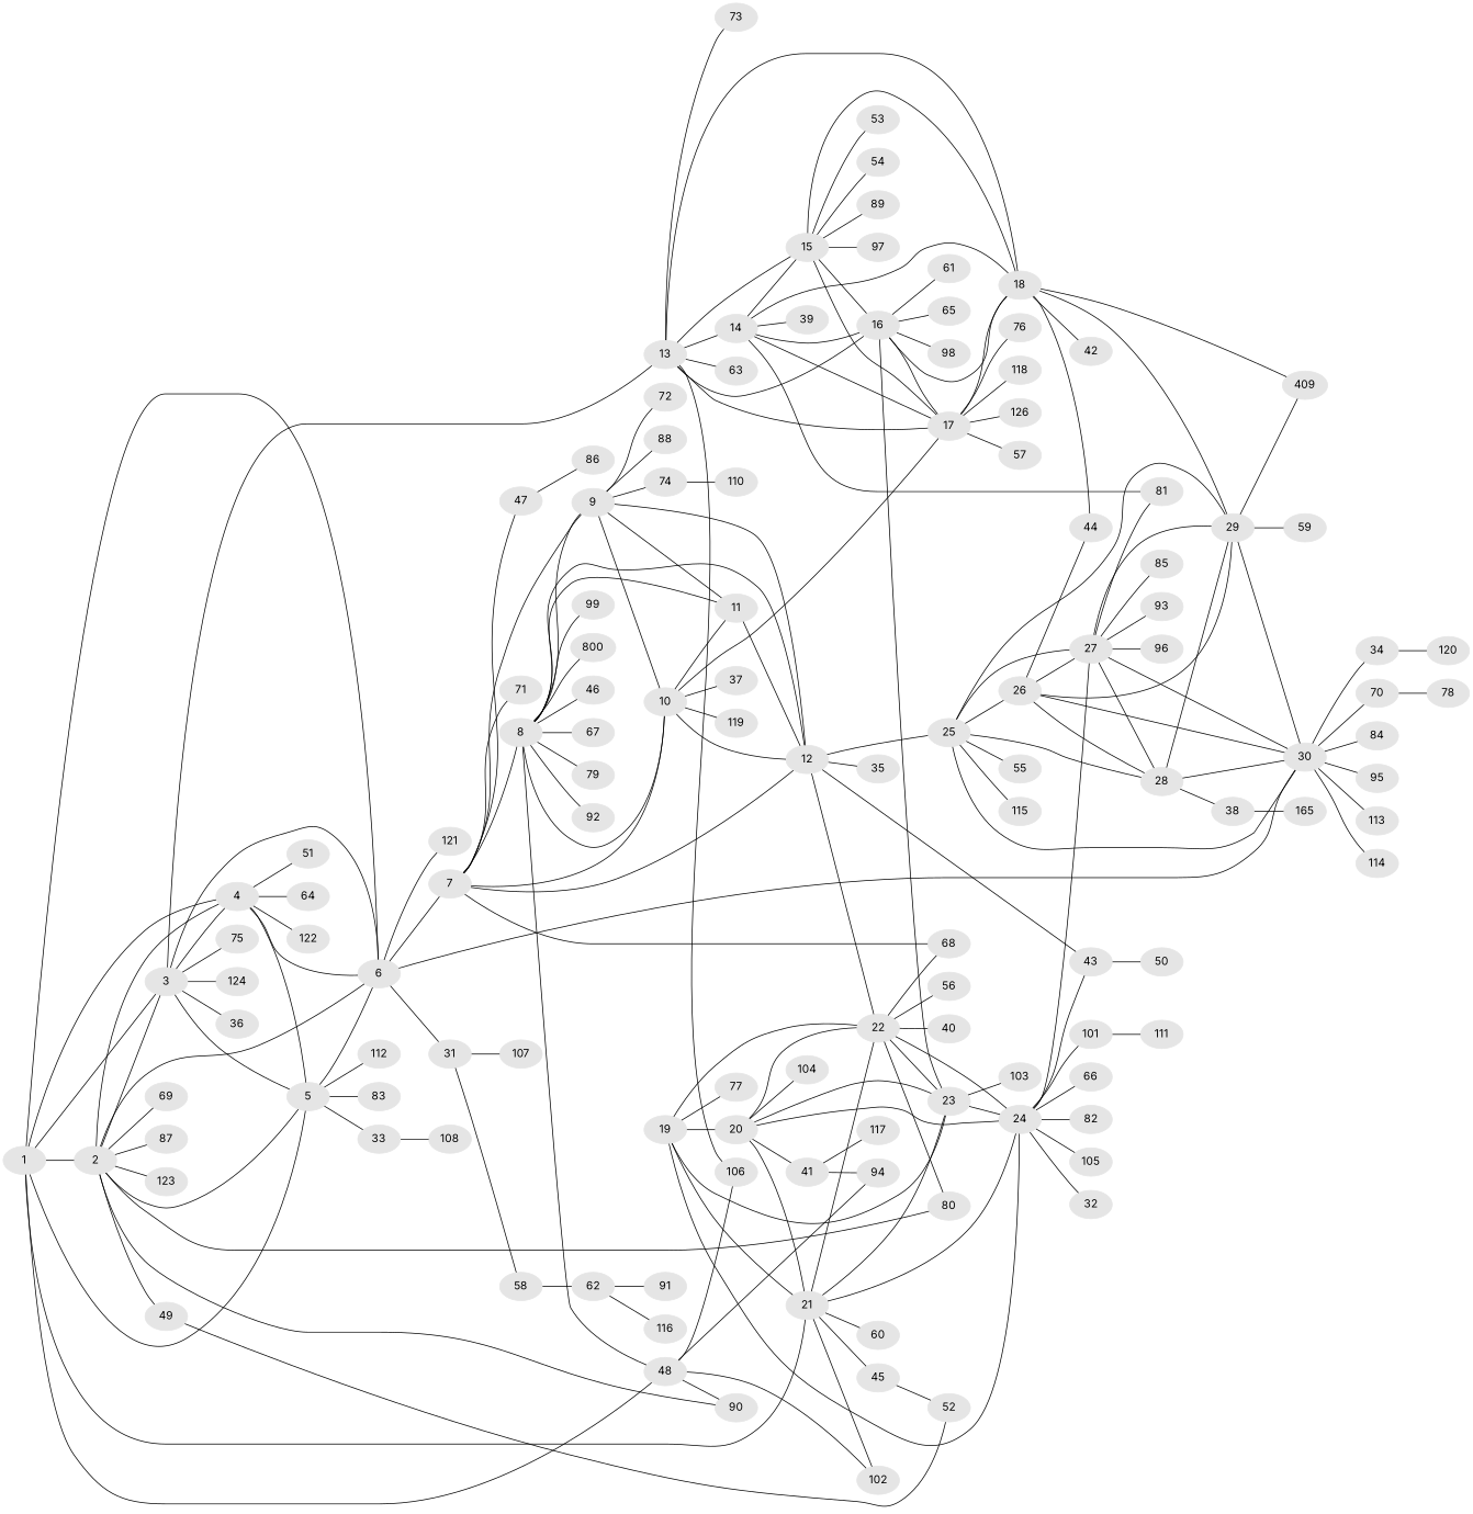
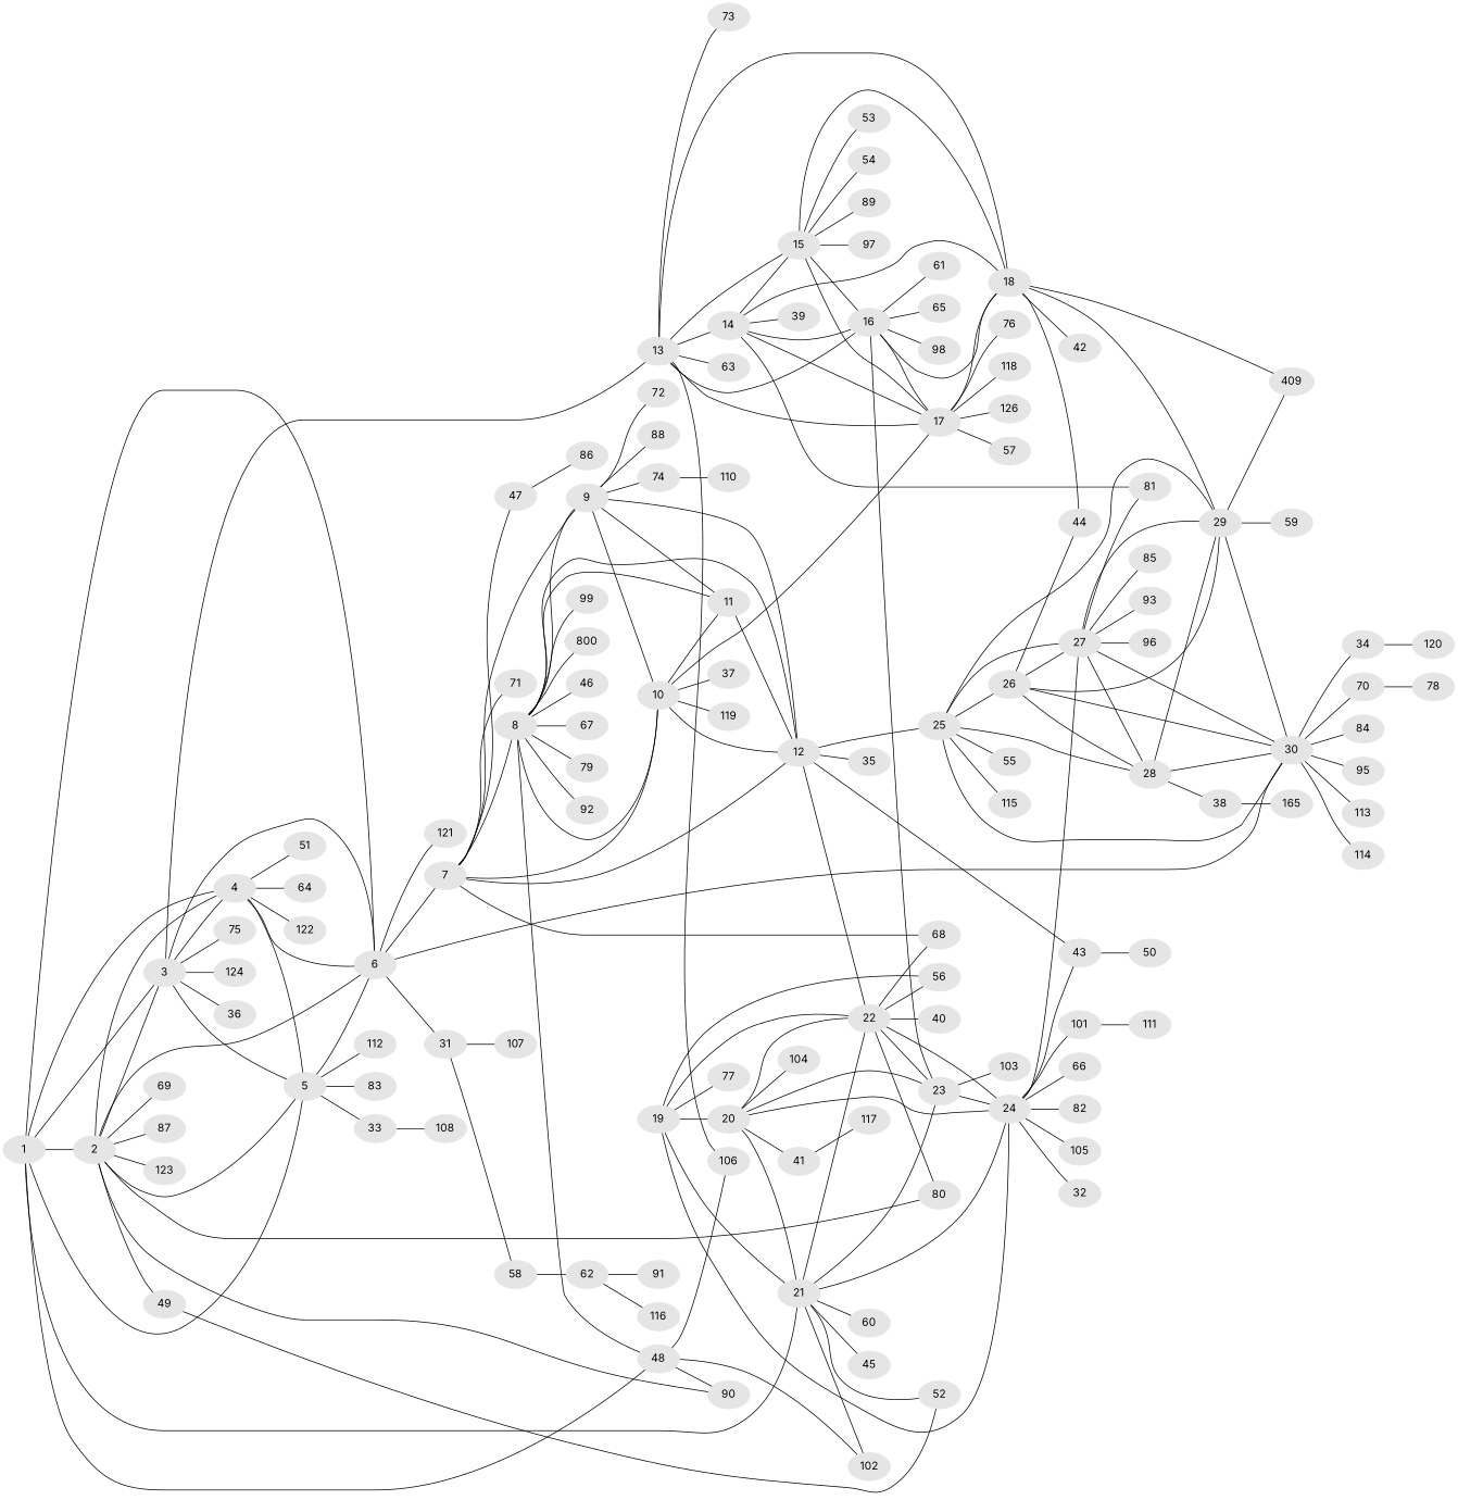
  graph {
    fontname=Inter
    rankdir=LR
    node [color=gray90 fontname=Inter style=filled]
    edge [fontname=Inter]
    1
    2
    3
    4
    5
    6
    21
    48
    49
    69
    80
    87
    90
    123
    13
    36
    75
    124
    51
    64
    122
    33
    83
    112
    7
    30
    31
    121
    22
    23
    24
    45
    52
    60
    102
    106
-   94
    17
    14
    15
    16
    18
    63
    73
    108
    8
    9
    10
    12
    47
    68
    71
    34
    70
    84
    95
    113
    114
    58
    107
    11
    46
    67
    79
    92
    99
    n67 [label=800]
    72
    74
    88
    37
    119
    25
    35
    43
    86
    110
    57
    76
    118
    126
    40
    56
    29
    27
    26
    28
    55
    115
    50
    39
    81
    53
    54
    89
    97
    61
    65
    98
    42
    44
    n102 [label=409]
    103
    59
    19
    20
    77
    41
    104
    32
    66
    82
    101
    105
    117
    85
    93
    96
    111
    38
    n121 [label=165]
    120
    78
    62
    91
    116
    1 -- 2
    1 -- 3
    1 -- 4
    1 -- 5
    1 -- 6
    1 -- 21
    1 -- 48
    2 -- 3
    2 -- 4
    2 -- 5
    2 -- 6
    2 -- 49
    2 -- 69
    2 -- 80
    2 -- 87
    2 -- 90
    2 -- 123
    3 -- 4
    3 -- 5
    3 -- 6
    3 -- 13
    3 -- 36
    3 -- 75
    3 -- 124
    4 -- 5
    4 -- 6
    4 -- 51
    4 -- 64
    4 -- 122
    5 -- 6
    5 -- 33
    5 -- 83
    5 -- 112
    6 -- 7
    6 -- 30
    6 -- 31
    6 -- 121
    21 -- 22
    21 -- 23
    21 -- 24
    21 -- 45
-   45 -- 52
+   21 -- 52
    21 -- 60
    21 -- 102
    48 -- 90
    48 -- 102
    48 -- 106
-   48 -- 94
    49 -- 52
    13 -- 106
    13 -- 17
    13 -- 14
    13 -- 15
    13 -- 16
    13 -- 18
    13 -- 63
    13 -- 73
    33 -- 108
    7 -- 8
    7 -- 9
    7 -- 10
    7 -- 12
    7 -- 47
    7 -- 68
    7 -- 71
    30 -- 34
    30 -- 70
    30 -- 84
    30 -- 95
    30 -- 113
    30 -- 114
    31 -- 58
    31 -- 107
    22 -- 80
    22 -- 23
    22 -- 24
    22 -- 68
    22 -- 40
    22 -- 56
    23 -- 24
    23 -- 103
    24 -- 43
    24 -- 27
    24 -- 32
    24 -- 66
    24 -- 82
    24 -- 101
    24 -- 105
    17 -- 18
    17 -- 57
    17 -- 76
    17 -- 118
    17 -- 126
    14 -- 17
    14 -- 15
    14 -- 16
    14 -- 18
    14 -- 39
    14 -- 81
    15 -- 17
    15 -- 16
    15 -- 18
    15 -- 53
    15 -- 54
    15 -- 89
    15 -- 97
    16 -- 23
    16 -- 17
    16 -- 18
    16 -- 61
    16 -- 65
    16 -- 98
    18 -- 29
    18 -- 42
    18 -- 44
    18 -- n102
    8 -- 48
    8 -- 9
    8 -- 10
    8 -- 12
    8 -- 11
    8 -- 46
    8 -- 67
    8 -- 79
    8 -- 92
    8 -- 99
    8 -- n67
    9 -- 10
    9 -- 12
    9 -- 11
    9 -- 72
    9 -- 74
    9 -- 88
    10 -- 17
    10 -- 12
    10 -- 11
    10 -- 37
    10 -- 119
    12 -- 22
    12 -- 25
    12 -- 35
    12 -- 43
    47 -- 86
    34 -- 120
    70 -- 78
    58 -- 62
    11 -- 12
    74 -- 110
    25 -- 30
    25 -- 29
    25 -- 27
    25 -- 26
    25 -- 28
    25 -- 55
    25 -- 115
    43 -- 50
    29 -- 30
    29 -- n102
    29 -- 59
    27 -- 30
    27 -- 29
    27 -- 28
    27 -- 81
    27 -- 85
    27 -- 93
    27 -- 96
    26 -- 30
    26 -- 29
    26 -- 27
    26 -- 28
    26 -- 44
    28 -- 30
    28 -- 29
    28 -- 38
    19 -- 21
    19 -- 22
-   19 -- 23
+   19 -- 56
    19 -- 24
    19 -- 20
    19 -- 77
    20 -- 21
    20 -- 22
    20 -- 23
    20 -- 24
    20 -- 41
    20 -- 104
-   41 -- 94
    41 -- 117
    101 -- 111
    38 -- n121
    62 -- 91
    62 -- 116
  }
